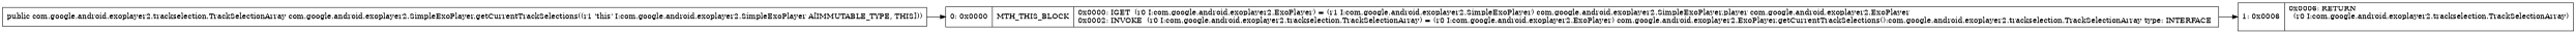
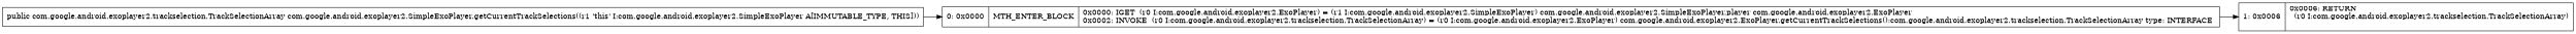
  digraph {
    rankdir=LR
    node [shape=record]
-   n1 [label="{0\:\ 0x0000|MTH_THIS_BLOCK\l|0x0000: IGET  (r0 I:com.google.android.exoplayer2.ExoPlayer) = (r1 I:com.google.android.exoplayer2.SimpleExoPlayer) com.google.android.exoplayer2.SimpleExoPlayer.player com.google.android.exoplayer2.ExoPlayer \l0x0002: INVOKE  (r0 I:com.google.android.exoplayer2.trackselection.TrackSelectionArray) = (r0 I:com.google.android.exoplayer2.ExoPlayer) com.google.android.exoplayer2.ExoPlayer.getCurrentTrackSelections():com.google.android.exoplayer2.trackselection.TrackSelectionArray type: INTERFACE \l}"]
+   n1 [label="{0\:\ 0x0000|MTH_ENTER_BLOCK\l|0x0000: IGET  (r0 I:com.google.android.exoplayer2.ExoPlayer) = (r1 I:com.google.android.exoplayer2.SimpleExoPlayer) com.google.android.exoplayer2.SimpleExoPlayer.player com.google.android.exoplayer2.ExoPlayer \l0x0002: INVOKE  (r0 I:com.google.android.exoplayer2.trackselection.TrackSelectionArray) = (r0 I:com.google.android.exoplayer2.ExoPlayer) com.google.android.exoplayer2.ExoPlayer.getCurrentTrackSelections():com.google.android.exoplayer2.trackselection.TrackSelectionArray type: INTERFACE \l}"]
    n2 [label="{1\:\ 0x0006|0x0006: RETURN  \l  (r0 I:com.google.android.exoplayer2.trackselection.TrackSelectionArray)\l \l}"]
    n3 [label="{public com.google.android.exoplayer2.trackselection.TrackSelectionArray com.google.android.exoplayer2.SimpleExoPlayer.getCurrentTrackSelections((r1 'this' I:com.google.android.exoplayer2.SimpleExoPlayer A[IMMUTABLE_TYPE, THIS])) }"]
    n1 -> n2
    n3 -> n1
  }
